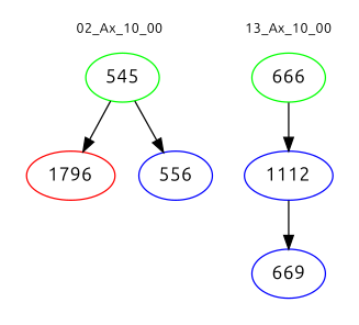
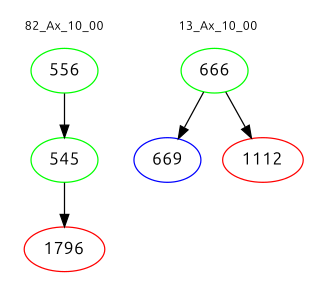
  digraph {
    fontname=Ubuntu
    node [color=green fontname=Ubuntu]
    edge [color=black fontname=Ubuntu]
    n1 [label=545]
    n2 [color=red label=1796]
-   n3 [color=blue label=556]
+   n3 [label=556]
    n4 [label=666]
    n5 [color=blue label=669]
-   n6 [color=blue label=1112]
+   n6 [color=red label=1112]
    subgraph cluster_1 {
      color=white
      fontsize=10
-     label="02_Ax_10_00"
+     label="82_Ax_10_00"
      n1
      n2
      n3
    }
    subgraph cluster_2 {
      color=white
      fontsize=10
      label="13_Ax_10_00"
      n4
      n5
      n6
    }
    n1 -> n2
-   n1 -> n3
-   n6 -> n5
+   n3 -> n1
+   n4 -> n5
    n4 -> n6
  }
